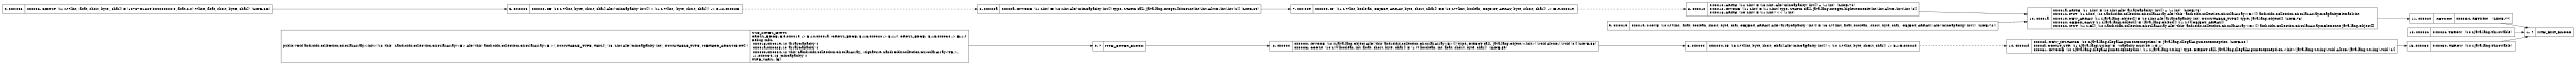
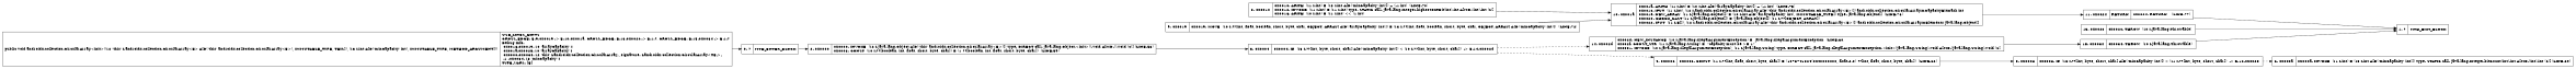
  digraph {
    rankdir=LR
    node [shape=record]
    n1 [label="{0\:\ ?|MTH_ENTER_BLOCK\l}"]
    n2 [label="{2\:\ 0x0000|0x0000: INVOKE  (r2 I:java.lang.Object A[D('this' androidx.collection.CircularArray\<E\>)]) type: DIRECT call: java.lang.Object.\<init\>():void A[MD:():void (c)] (LINE:58)\l0x0003: CONST  (r0 I:??[boolean, int, float, short, byte, char]) = (1 ??[boolean, int, float, short, byte, char])  (LINE:59)\l}"]
    n3 [label="{3\:\ 0x0004|0x0004: IF  (r3 I:??[int, byte, short, char] A[D('minCapacity' int)]) \< (r0 I:??[int, byte, short, char])  \-\> B:14:0x002d \l}"]
    n4 [label="{4\:\ 0x0006|0x0006: CONST  (r1 I:??[int, float, short, byte, char]) = (1073741824(0x40000000, float:2.0) ??[int, float, short, byte, char])  (LINE:62)\l}"]
    n5 [label="{14\:\ 0x002d|0x002d: NEW_INSTANCE  (r0 I:java.lang.IllegalArgumentException) =  java.lang.IllegalArgumentException  (LINE:60)\l0x002f: CONST_STR  (r1 I:java.lang.String) =  \"capacity must be \>= 1\" \l0x0031: INVOKE  (r0 I:java.lang.IllegalArgumentException), (r1 I:java.lang.String) type: DIRECT call: java.lang.IllegalArgumentException.\<init\>(java.lang.String):void A[MD:(java.lang.String):void (c)]\l}"]
    n6 [label="{5\:\ 0x0008|0x0008: IF  (r3 I:??[int, byte, short, char] A[D('minCapacity' int)]) \> (r1 I:??[int, byte, short, char])  \-\> B:12:0x0025 \l}"]
    n7 [label="{15\:\ 0x0034|0x0034: THROW  (r0 I:java.lang.Throwable) \l}"]
    n8 [label="{6\:\ 0x000a|0x000a: INVOKE  (r1 I:int) = (r3 I:int A[D('minCapacity' int)]) type: STATIC call: java.lang.Integer.bitCount(int):int A[MD:(int):int (c)] (LINE:69)\l}"]
-   n9 [label="{7\:\ 0x000e|0x000e: IF  (r1 I:??[int, boolean, OBJECT, ARRAY, byte, short, char]) == (r0 I:??[int, boolean, OBJECT, ARRAY, byte, short, char])  \-\> B:9:0x0019 \l}"]
    n10 [label="{8\:\ 0x0010|0x0010: ARITH  (r1 I:int) = (r3 I:int A[D('minCapacity' int)]) + (\-1 int)  (LINE:70)\l0x0012: INVOKE  (r1 I:int) = (r1 I:int) type: STATIC call: java.lang.Integer.highestOneBit(int):int A[MD:(int):int (c)]\l0x0016: ARITH  (r0 I:int) = (r1 I:int) \<\< (1 int) \l}"]
    n11 [label="{10\:\ 0x001a|0x001a: ARITH  (r1 I:int) = (r0 I:int A[D('arrayCapacity' int)]) + (\-1 int)  (LINE:75)\l0x001c: IPUT  (r1 I:int), (r2 I:androidx.collection.CircularArray A[D('this' androidx.collection.CircularArray\<E\>)]) androidx.collection.CircularArray.mCapacityBitmask int \l0x001e: NEW_ARRAY  (r1 I:java.lang.Object[]) = (r0 I:int A[D('arrayCapacity' int), IMMUTABLE_TYPE]) type: java.lang.Object[]  (LINE:76)\l0x0020: CHECK_CAST (r1 I:java.lang.Object[]) = (java.lang.Object[]) (r1 I:??[OBJECT, ARRAY]) \l0x0022: IPUT  (r1 I:E[]), (r2 I:androidx.collection.CircularArray A[D('this' androidx.collection.CircularArray\<E\>)]) androidx.collection.CircularArray.mElements java.lang.Object[] \l}"]
    n12 [label="{9\:\ 0x0019|0x0019: MOVE  (r0 I:??[int, float, boolean, short, byte, char, OBJECT, ARRAY] A[D('arrayCapacity' int)]) = (r3 I:??[int, float, boolean, short, byte, char, OBJECT, ARRAY] A[D('minCapacity' int)])  (LINE:72)\l}"]
    n13 [label="{11\:\ 0x0024|RETURN\l|0x0024: RETURN    (LINE:77)\l}"]
    n14 [label="{1\:\ ?|MTH_EXIT_BLOCK\l}"]
    n15 [label="{13\:\ 0x002c|0x002c: THROW  (r0 I:java.lang.Throwable) \l}"]
    n16 [label="{public void androidx.collection.CircularArray.\<init\>((r2 'this' I:androidx.collection.CircularArray\<E\> A[D('this' androidx.collection.CircularArray\<E\>), IMMUTABLE_TYPE, THIS]), (r3 I:int A[D('minCapacity' int), IMMUTABLE_TYPE, METHOD_ARGUMENT]))  | USE_LINES_HINTS\lCROSS_EDGE: B:9:0x0019 \-\> B:10:0x001a, CROSS_EDGE: B:13:0x002c \-\> B:1:?, CROSS_EDGE: B:15:0x0034 \-\> B:1:?\lDebug Info:\l  0x0018\-0x0019: r0 'arrayCapacity' I\l  0x001a\-0x0025: r0 'arrayCapacity' I\l  0x0000\-0x0034: r2 'this' Landroidx\/collection\/CircularArray;, signature: Landroidx\/collection\/CircularArray\<TE;\>;\l  \-1 \-0x0034: r3 'minCapacity' I\lTYPE_VARS: [E]\l}"]
    n1 -> n2
    n2 -> n3
+   n3 -> n4 [style=dashed]
    n3 -> n5 [style=dashed]
    n4 -> n6
    n5 -> n7
    n6 -> n8 [style=dashed]
    n7 -> n14
-   n8 -> n9
-   n9 -> n10 [style=dashed]
    n10 -> n11
    n11 -> n13
    n12 -> n11
    n13 -> n14
    n15 -> n14
    n16 -> n1
  }
